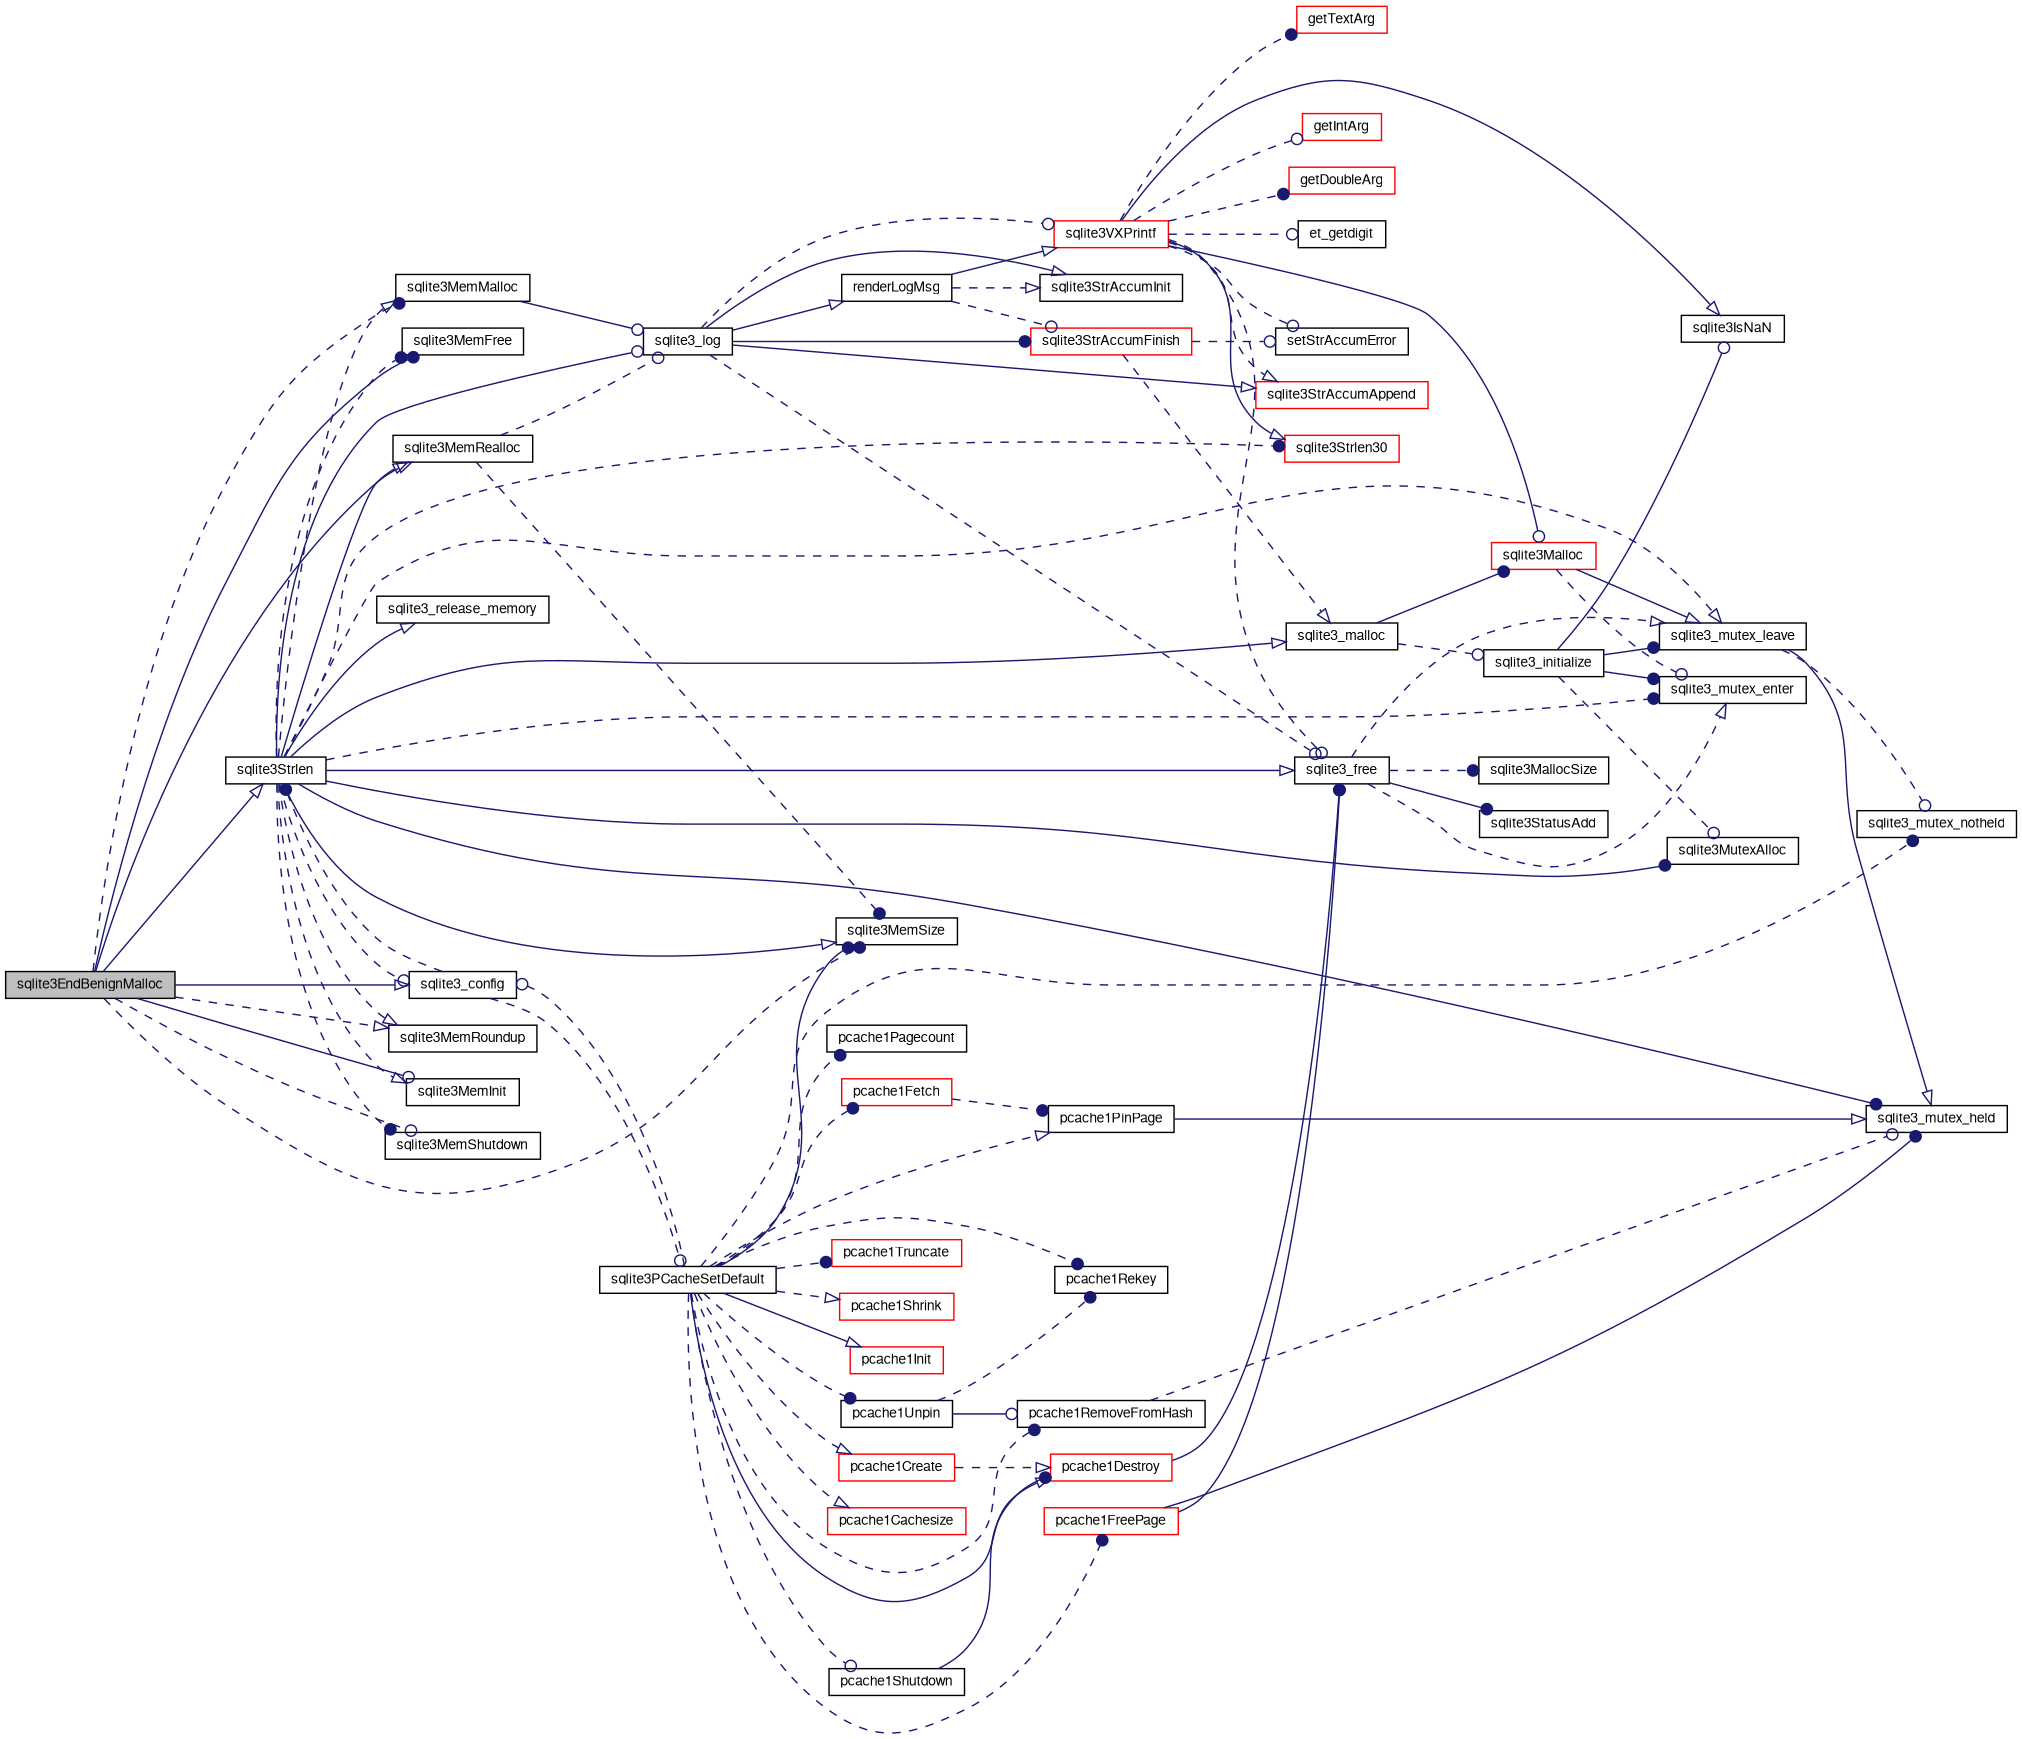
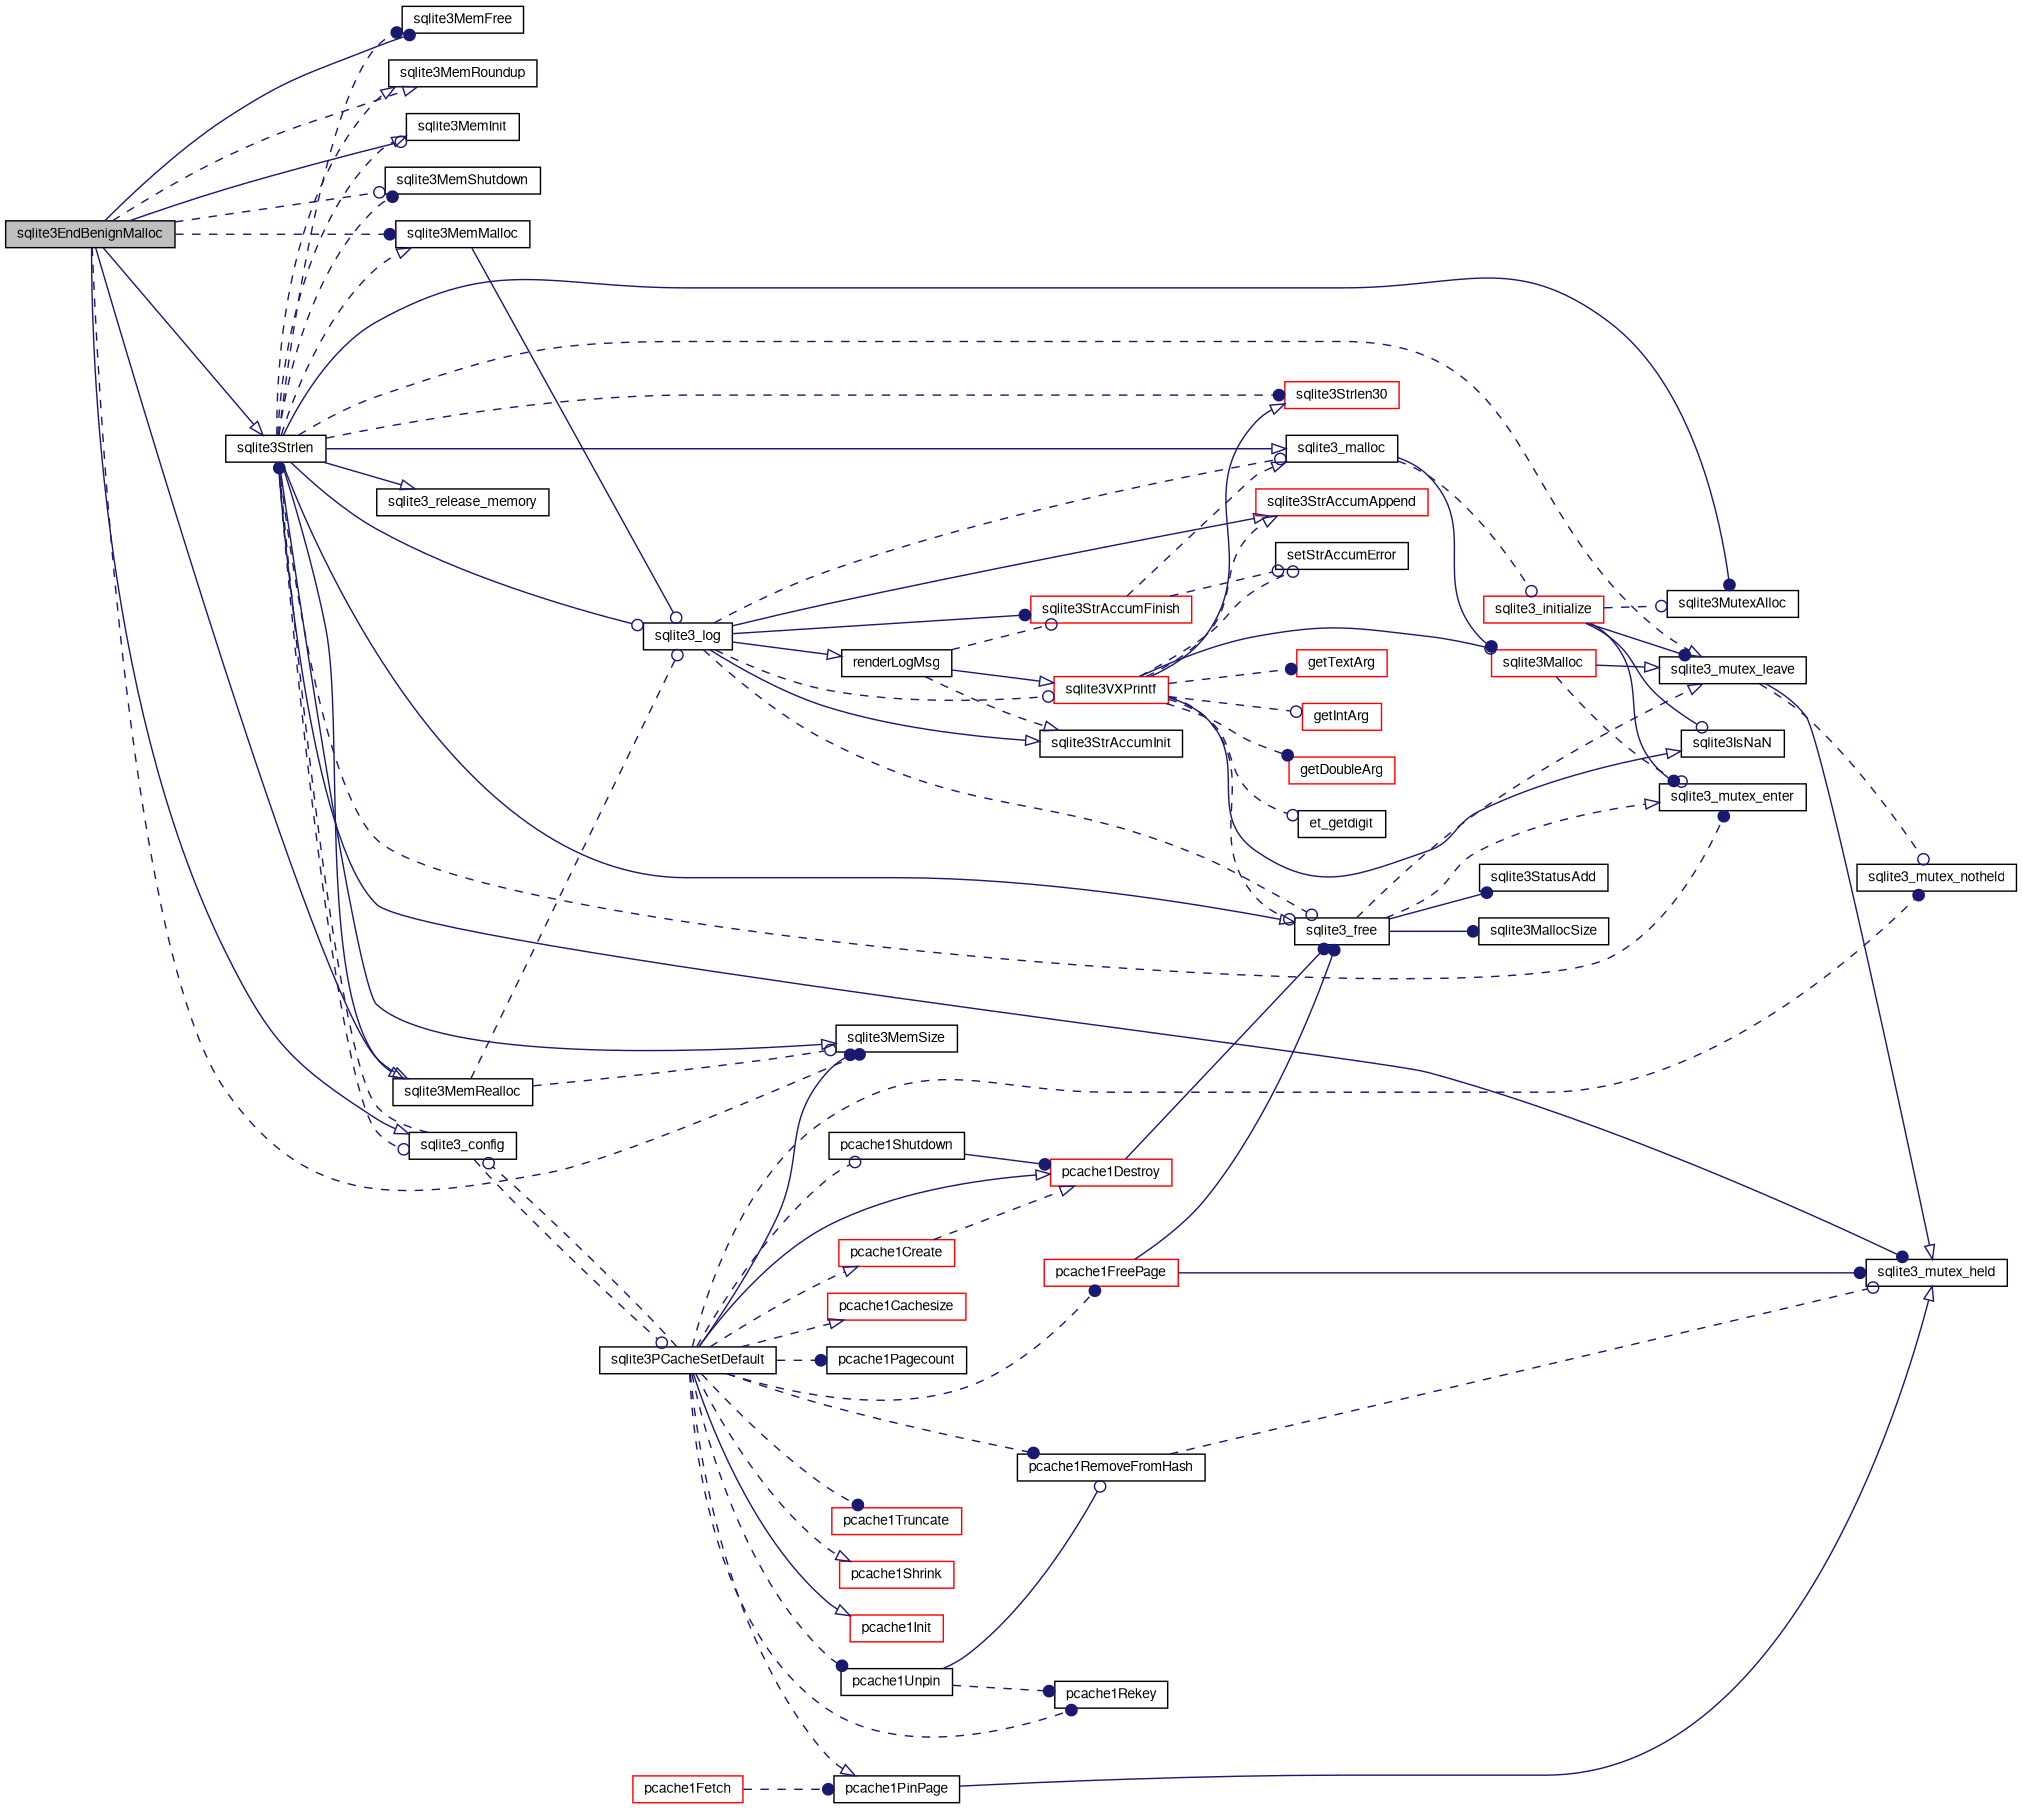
  digraph {
    rankdir=LR
    node [color=black fillcolor=white fontname=FreeSans fontsize=10 shape=record style=filled]
    edge [arrowhead=onormal color=midnightblue fontname=FreeSans fontsize=10 labelfontname=FreeSans labelfontsize=10 style=dashed]
    n1 [fillcolor=grey75 fontcolor=black height=0.2 label=sqlite3EndBenignMalloc width=0.4]
    n2 [height=0.2 label=sqlite3MemMalloc width=0.4]
    n3 [height=0.2 label=sqlite3MemFree width=0.4]
    n4 [height=0.2 label=sqlite3MemRealloc width=0.4]
    n5 [height=0.2 label=sqlite3MemSize width=0.4]
    n6 [height=0.2 label=sqlite3MemRoundup width=0.4]
    n7 [height=0.2 label=sqlite3MemInit width=0.4]
    n8 [height=0.2 label=sqlite3MemShutdown width=0.4]
    n9 [height=0.2 label=sqlite3Strlen width=0.4]
    n10 [height=0.2 label=sqlite3_config width=0.4]
    n11 [height=0.2 label=sqlite3_log width=0.4]
    n12 [height=0.2 label=sqlite3_free width=0.4]
    n13 [height=0.2 label=sqlite3_malloc width=0.4]
    n14 [color=red height=0.2 label=sqlite3Strlen30 width=0.4]
    n15 [height=0.2 label=sqlite3_mutex_enter width=0.4]
    n16 [height=0.2 label=sqlite3_mutex_leave width=0.4]
    n17 [height=0.2 label=sqlite3_mutex_held width=0.4]
    n18 [height=0.2 label=sqlite3MutexAlloc width=0.4]
    n19 [height=0.2 label=sqlite3_release_memory width=0.4]
    n20 [height=0.2 label=sqlite3PCacheSetDefault width=0.4]
    n21 [height=0.2 label=renderLogMsg width=0.4]
    n22 [height=0.2 label=sqlite3StrAccumInit width=0.4]
    n23 [color=red height=0.2 label=sqlite3VXPrintf width=0.4]
    n24 [color=red height=0.2 label=sqlite3StrAccumAppend width=0.4]
    n25 [color=red height=0.2 label=sqlite3StrAccumFinish width=0.4]
    n26 [color=red height=0.2 label=getIntArg width=0.4]
    n27 [color=red height=0.2 label=sqlite3Malloc width=0.4]
    n28 [height=0.2 label=setStrAccumError width=0.4]
    n29 [color=red height=0.2 label=getDoubleArg width=0.4]
    n30 [height=0.2 label=sqlite3IsNaN width=0.4]
    n31 [height=0.2 label=et_getdigit width=0.4]
    n32 [color=red height=0.2 label=getTextArg width=0.4]
    n33 [height=0.2 label=sqlite3StatusAdd width=0.4]
    n34 [height=0.2 label=sqlite3MallocSize width=0.4]
-   n35 [height=0.2 label=sqlite3_initialize width=0.4]
+   n35 [color=red height=0.2 label=sqlite3_initialize width=0.4]
    n36 [height=0.2 label=sqlite3_mutex_notheld width=0.4]
    n37 [color=red height=0.2 label=pcache1Init width=0.4]
    n38 [height=0.2 label=pcache1Shutdown width=0.4]
    n39 [color=red height=0.2 label=pcache1Destroy width=0.4]
    n40 [color=red height=0.2 label=pcache1Create width=0.4]
    n41 [color=red height=0.2 label=pcache1Cachesize width=0.4]
    n42 [height=0.2 label=pcache1Pagecount width=0.4]
    n43 [color=red height=0.2 label=pcache1Fetch width=0.4]
    n44 [height=0.2 label=pcache1PinPage width=0.4]
    n45 [height=0.2 label=pcache1Unpin width=0.4]
    n46 [height=0.2 label=pcache1RemoveFromHash width=0.4]
    n47 [color=red height=0.2 label=pcache1FreePage width=0.4]
    n48 [height=0.2 label=pcache1Rekey width=0.4]
    n49 [color=red height=0.2 label=pcache1Truncate width=0.4]
    n50 [color=red height=0.2 label=pcache1Shrink width=0.4]
    n1 -> n2 [arrowhead=dot]
    n1 -> n3 [arrowhead=dot style=solid]
    n1 -> n4 [style=solid]
    n1 -> n5 [arrowhead=dot]
    n1 -> n6
    n1 -> n7 [arrowhead=odot style=solid]
    n1 -> n8 [arrowhead=odot]
    n1 -> n9 [style=solid]
    n1 -> n10 [style=solid]
    n2 -> n11 [arrowhead=odot style=solid]
-   n4 -> n5 [arrowhead=dot]
+   n4 -> n5 [arrowhead=odot]
    n4 -> n11 [arrowhead=odot]
    n9 -> n2
    n9 -> n3 [arrowhead=dot]
    n9 -> n4 [style=solid]
    n9 -> n5 [style=solid]
    n9 -> n6
    n9 -> n7
    n9 -> n8 [arrowhead=dot]
    n9 -> n10 [arrowhead=odot]
    n9 -> n11 [arrowhead=odot style=solid]
    n9 -> n12 [style=solid]
    n9 -> n13 [style=solid]
    n9 -> n14 [arrowhead=dot]
    n9 -> n15 [arrowhead=dot]
    n9 -> n16
    n9 -> n17 [arrowhead=dot style=solid]
    n9 -> n18 [arrowhead=dot style=solid]
    n9 -> n19 [style=solid]
    n10 -> n9 [arrowhead=dot]
    n10 -> n20 [arrowhead=odot]
    n11 -> n12 [arrowhead=odot]
+   n11 -> n13 [arrowhead=odot]
    n11 -> n21 [style=solid]
    n11 -> n22 [style=solid]
    n11 -> n23 [arrowhead=odot]
    n11 -> n24 [style=solid]
    n11 -> n25 [arrowhead=dot style=solid]
    n12 -> n15
    n12 -> n16
    n12 -> n33 [arrowhead=dot style=solid]
-   n12 -> n34 [arrowhead=dot]
+   n12 -> n34 [arrowhead=dot style=solid]
    n13 -> n27 [arrowhead=dot style=solid]
    n13 -> n35 [arrowhead=odot]
    n16 -> n17 [style=solid]
    n16 -> n36 [arrowhead=odot]
    n20 -> n5 [arrowhead=dot style=solid]
    n20 -> n10 [arrowhead=odot]
    n20 -> n36 [arrowhead=dot]
    n20 -> n37 [style=solid]
    n20 -> n38 [arrowhead=odot]
    n20 -> n39 [style=solid]
    n20 -> n40
    n20 -> n41
    n20 -> n42 [arrowhead=dot]
-   n20 -> n43 [arrowhead=dot]
    n20 -> n44
    n20 -> n45 [arrowhead=dot]
    n20 -> n46 [arrowhead=dot]
    n20 -> n47 [arrowhead=dot]
    n20 -> n48 [arrowhead=dot]
    n20 -> n49 [arrowhead=dot]
    n20 -> n50
    n21 -> n22
    n21 -> n23 [style=solid]
    n21 -> n25 [arrowhead=odot]
    n23 -> n12 [arrowhead=odot]
    n23 -> n14 [style=solid]
    n23 -> n24
    n23 -> n26 [arrowhead=odot]
    n23 -> n27 [arrowhead=odot style=solid]
    n23 -> n28 [arrowhead=odot]
    n23 -> n29 [arrowhead=dot]
    n23 -> n30 [style=solid]
    n23 -> n31 [arrowhead=odot]
    n23 -> n32 [arrowhead=dot]
    n25 -> n13
    n25 -> n28 [arrowhead=odot]
    n27 -> n15 [arrowhead=odot]
    n27 -> n16 [style=solid]
    n35 -> n15 [arrowhead=dot style=solid]
    n35 -> n16 [arrowhead=dot style=solid]
    n35 -> n18 [arrowhead=odot]
    n35 -> n30 [arrowhead=odot style=solid]
    n38 -> n39 [arrowhead=dot style=solid]
    n39 -> n12 [arrowhead=dot style=solid]
    n40 -> n39
    n43 -> n44 [arrowhead=dot]
    n44 -> n17 [style=solid]
    n45 -> n46 [arrowhead=odot style=solid]
    n45 -> n48 [arrowhead=dot]
    n46 -> n17 [arrowhead=odot]
    n47 -> n12 [arrowhead=dot style=solid]
    n47 -> n17 [arrowhead=dot style=solid]
  }
